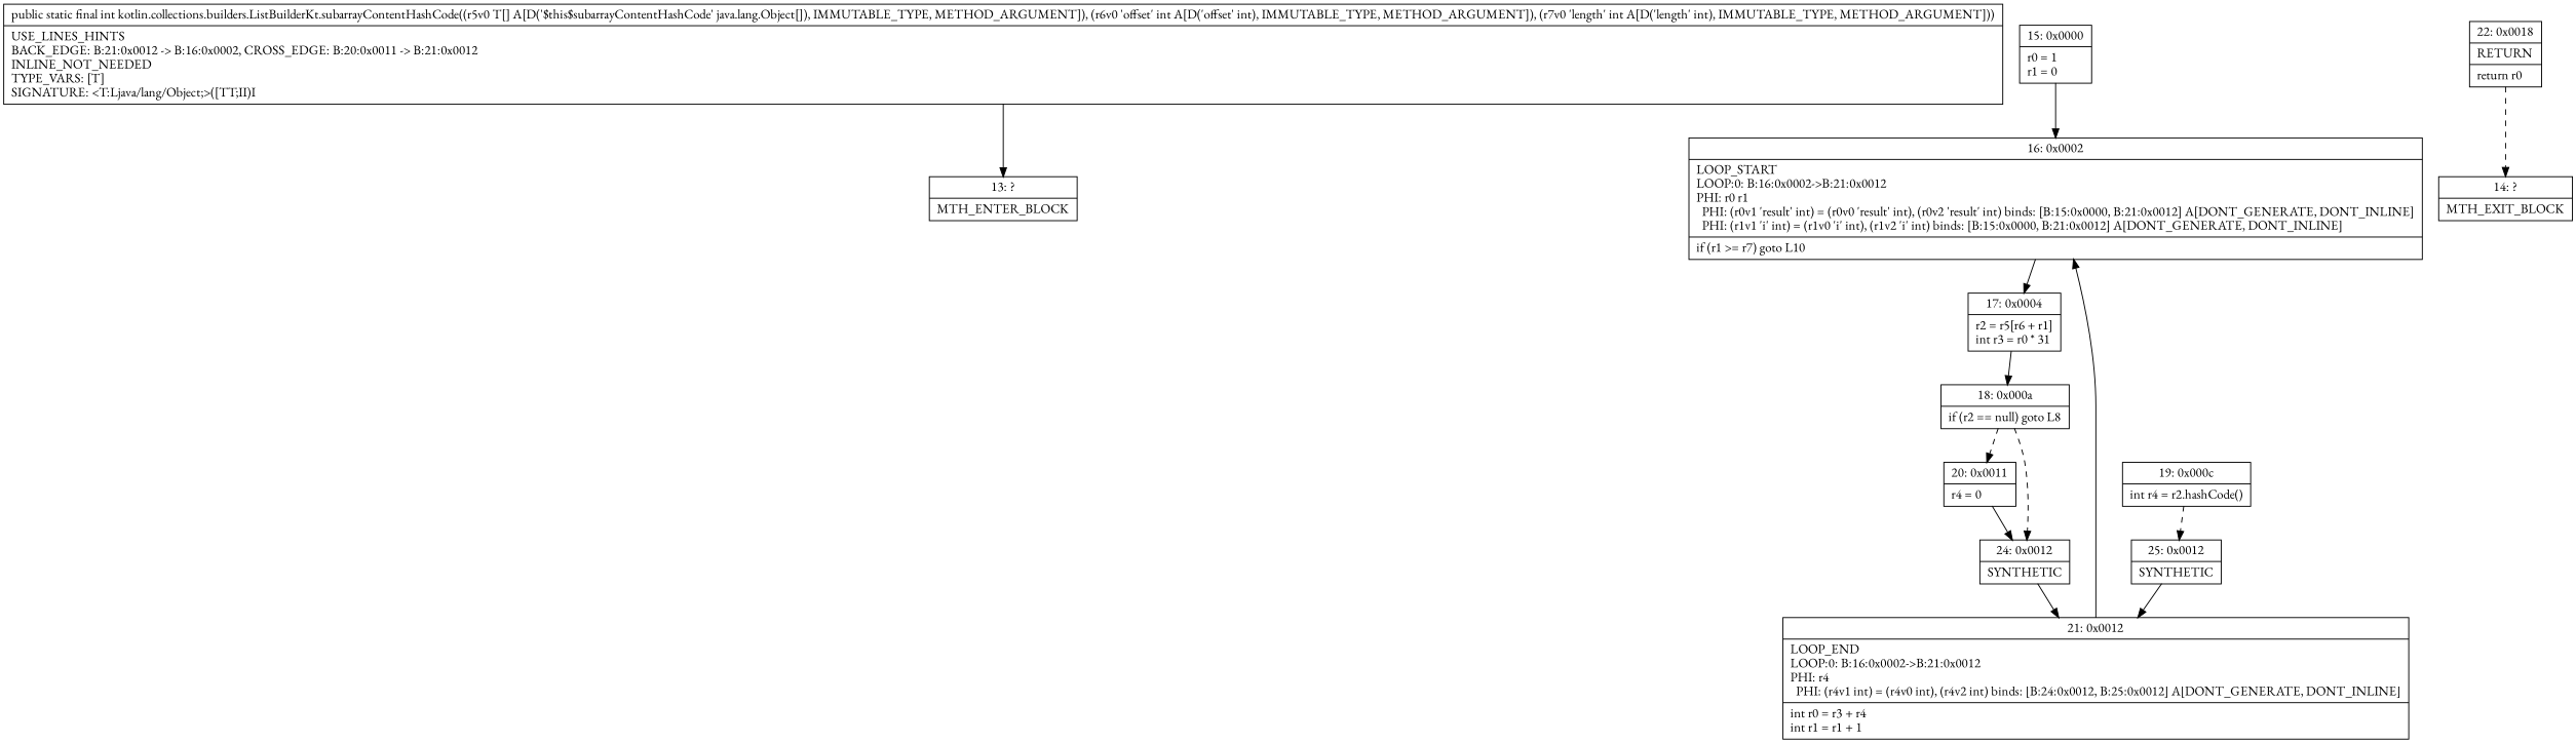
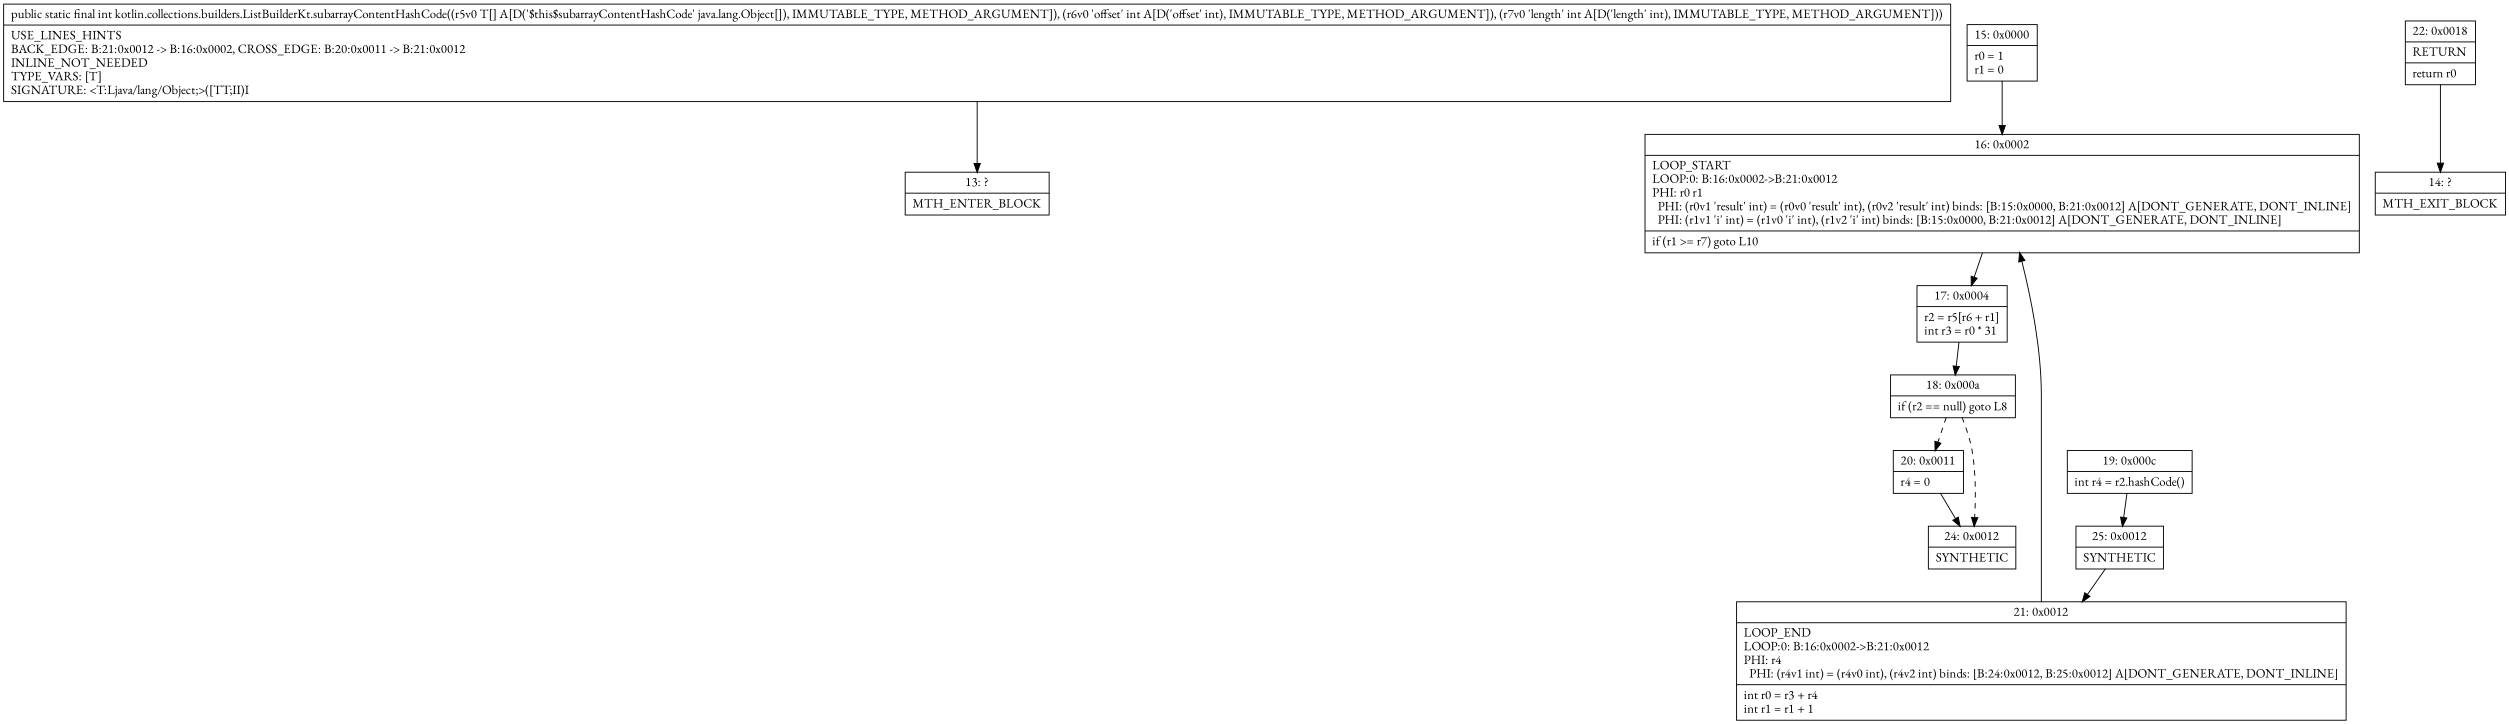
  digraph {
    fontname="EB Garamond"
    node [fontname="EB Garamond" shape=record]
    edge [fontname="EB Garamond"]
    n1 [label="{13\:\ ?|MTH_ENTER_BLOCK\l}"]
    n2 [label="{15\:\ 0x0000|r0 = 1\lr1 = 0\l}"]
    n3 [label="{16\:\ 0x0002|LOOP_START\lLOOP:0: B:16:0x0002\-\>B:21:0x0012\lPHI: r0 r1 \l  PHI: (r0v1 'result' int) = (r0v0 'result' int), (r0v2 'result' int) binds: [B:15:0x0000, B:21:0x0012] A[DONT_GENERATE, DONT_INLINE]\l  PHI: (r1v1 'i' int) = (r1v0 'i' int), (r1v2 'i' int) binds: [B:15:0x0000, B:21:0x0012] A[DONT_GENERATE, DONT_INLINE]\l|if (r1 \>= r7) goto L10\l}"]
    n4 [label="{17\:\ 0x0004|r2 = r5[r6 + r1]\lint r3 = r0 * 31\l}"]
    n5 [label="{18\:\ 0x000a|if (r2 == null) goto L8\l}"]
    n6 [label="{20\:\ 0x0011|r4 = 0\l}"]
    n7 [label="{24\:\ 0x0012|SYNTHETIC\l}"]
    n8 [label="{19\:\ 0x000c|int r4 = r2.hashCode()\l}"]
    n9 [label="{25\:\ 0x0012|SYNTHETIC\l}"]
    n10 [label="{21\:\ 0x0012|LOOP_END\lLOOP:0: B:16:0x0002\-\>B:21:0x0012\lPHI: r4 \l  PHI: (r4v1 int) = (r4v0 int), (r4v2 int) binds: [B:24:0x0012, B:25:0x0012] A[DONT_GENERATE, DONT_INLINE]\l|int r0 = r3 + r4\lint r1 = r1 + 1\l}"]
    n11 [label="{22\:\ 0x0018|RETURN\l|return r0\l}"]
    n12 [label="{14\:\ ?|MTH_EXIT_BLOCK\l}"]
    n13 [label="{public static final int kotlin.collections.builders.ListBuilderKt.subarrayContentHashCode((r5v0 T[] A[D('$this$subarrayContentHashCode' java.lang.Object[]), IMMUTABLE_TYPE, METHOD_ARGUMENT]), (r6v0 'offset' int A[D('offset' int), IMMUTABLE_TYPE, METHOD_ARGUMENT]), (r7v0 'length' int A[D('length' int), IMMUTABLE_TYPE, METHOD_ARGUMENT]))  | USE_LINES_HINTS\lBACK_EDGE: B:21:0x0012 \-\> B:16:0x0002, CROSS_EDGE: B:20:0x0011 \-\> B:21:0x0012\lINLINE_NOT_NEEDED\lTYPE_VARS: [T]\lSIGNATURE: \<T:Ljava\/lang\/Object;\>([TT;II)I\l}"]
    n2 -> n3
    n3 -> n4 [style=solid]
    n4 -> n5
    n5 -> n6 [style=dashed]
    n5 -> n7 [style=dashed]
    n6 -> n7
-   n7 -> n10
-   n8 -> n9 [style=dashed]
+   n8 -> n9
    n9 -> n10
    n10 -> n3
-   n11 -> n12 [style=dashed]
+   n11 -> n12
    n13 -> n1
  }
